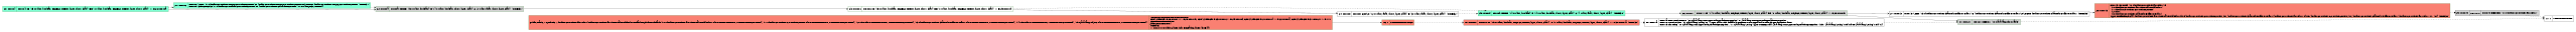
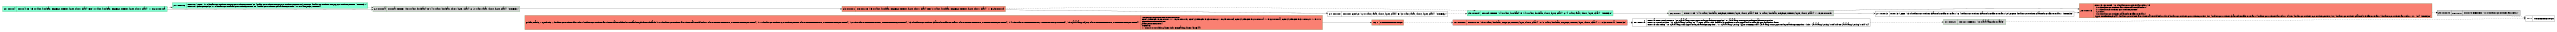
  digraph {
    rankdir=LR
    node [color=darkgreen fillcolor=salmon shape=record style=filled]
    edge [arrowhead=normal style=dashed]
    n1 [label="{16\:\ ?|MTH_ENTER_BLOCK\l}"]
    n2 [color=black label="{18\:\ 0x0000|0x0000: IF  (r5 I:??[int, boolean, OBJECT, ARRAY, byte, short, char]) != (0 ??[int, boolean, OBJECT, ARRAY, byte, short, char])  \-\> B:30:0x001a  (LINE:30)\l}"]
    n3 [color=black fillcolor=white label="{30\:\ 0x001a|0x001a: NEW_INSTANCE  (r0 I:java.lang.UnsupportedOperationException) =  java.lang.UnsupportedOperationException \l0x001c: CONST_STR  (r1 I:java.lang.String) =  \"Super calls with default arguments not supported in this target, function: fuse\" \l0x001e: INVOKE  (r0 I:java.lang.UnsupportedOperationException), (r1 I:java.lang.String) type: DIRECT call: java.lang.UnsupportedOperationException.\<init\>(java.lang.String):void A[MD:(java.lang.String):void (c)]\l}"]
    n4 [fillcolor=lightgrey label="{31\:\ 0x0021|0x0021: THROW  (r0 I:java.lang.Throwable) \l}"]
    n5 [fillcolor=aquamarine label="{20\:\ 0x0004|0x0004: IF  (r5 I:??[int, boolean, OBJECT, ARRAY, byte, short, char]) == (0 ??[int, boolean, OBJECT, ARRAY, byte, short, char])  \-\> B:22:0x000a \l}"]
    n6 [fillcolor=aquamarine label="{21\:\ 0x0006|0x0006: SGET  (r1 I:kotlin.coroutines.EmptyCoroutineContext) =  kotlin.coroutines.EmptyCoroutineContext.INSTANCE kotlin.coroutines.EmptyCoroutineContext  (LINE:31)\l0x0008: CHECK_CAST (r1 I:kotlin.coroutines.CoroutineContext) = (kotlin.coroutines.CoroutineContext) (r1 I:??[OBJECT, ARRAY]) \l}"]
    n7 [fillcolor=lightgrey label="{22\:\ 0x000a|0x000a: ARITH  (r5 I:??[int, boolean]) = (r4 I:??[int, boolean, short, byte, char]) & (2 ??[int, float, short, byte, char])  (LINE:30)\l}"]
-   n8 [fillcolor=white label="{23\:\ 0x000c|0x000c: IF  (r5 I:??[int, boolean, OBJECT, ARRAY, byte, short, char]) == (0 ??[int, boolean, OBJECT, ARRAY, byte, short, char])  \-\> B:25:0x000f \l}"]
+   n8 [label="{23\:\ 0x000c|0x000c: IF  (r5 I:??[int, boolean, OBJECT, ARRAY, byte, short, char]) == (0 ??[int, boolean, OBJECT, ARRAY, byte, short, char])  \-\> B:25:0x000f \l}"]
    n9 [color=black fillcolor=white label="{24\:\ 0x000e|0x000e: CONST  (r2 I:??[int, float, short, byte, char]) = (\-3 ??[int, float, short, byte, char])  (LINE:32)\l}"]
    n10 [fillcolor=aquamarine label="{25\:\ 0x000f|0x000f: ARITH  (r4 I:??[int, boolean]) = (r4 I:??[int, boolean, short, byte, char]) & (4 ??[int, float, short, byte, char])  (LINE:30)\l}"]
    n11 [fillcolor=lightgrey label="{26\:\ 0x0011|0x0011: IF  (r4 I:??[int, boolean, OBJECT, ARRAY, byte, short, char]) == (0 ??[int, boolean, OBJECT, ARRAY, byte, short, char])  \-\> B:28:0x0015 \l}"]
    n12 [color=black fillcolor=white label="{27\:\ 0x0013|0x0013: SGET  (r3 I:kotlinx.coroutines.channels.BufferOverflow) =  kotlinx.coroutines.channels.BufferOverflow.SUSPEND kotlinx.coroutines.channels.BufferOverflow  (LINE:33)\l}"]
    n13 [label="{28\:\ 0x0015|0x0015: INVOKE  (r0 I:kotlinx.coroutines.flow.Flow) = \l  (r0 I:kotlinx.coroutines.flow.internal.FusibleFlow)\l  (r1 I:kotlin.coroutines.CoroutineContext)\l  (r2 I:int)\l  (r3 I:kotlinx.coroutines.channels.BufferOverflow)\l type: INTERFACE call: kotlinx.coroutines.flow.internal.FusibleFlow.fuse(kotlin.coroutines.CoroutineContext, int, kotlinx.coroutines.channels.BufferOverflow):kotlinx.coroutines.flow.Flow A[MD:(kotlin.coroutines.CoroutineContext, int, kotlinx.coroutines.channels.BufferOverflow):kotlinx.coroutines.flow.Flow\<T\> (m)] (LINE:30)\l}"]
    n14 [color=black fillcolor=lightgrey label="{29\:\ 0x0019|RETURN\l|0x0019: RETURN  (r0 I:kotlinx.coroutines.flow.Flow) \l}"]
-   n15 [color=black fillcolor=white label="{17\:\ ?|MTH_EXIT_ARITH\l}"]
+   n15 [color=black fillcolor=white label="{17\:\ ?|MTH_EXIT_BLOCK\l}"]
    n16 [label="{public static \/* synthetic *\/ kotlinx.coroutines.flow.Flow kotlinx.coroutines.flow.internal.FusibleFlow.DefaultImpls.fuse$default((r0 I:kotlinx.coroutines.flow.internal.FusibleFlow A[IMMUTABLE_TYPE, METHOD_ARGUMENT]), (r1 I:kotlin.coroutines.CoroutineContext A[IMMUTABLE_TYPE, METHOD_ARGUMENT]), (r2 I:int A[IMMUTABLE_TYPE, METHOD_ARGUMENT]), (r3 I:kotlinx.coroutines.channels.BufferOverflow A[IMMUTABLE_TYPE, METHOD_ARGUMENT]), (r4 I:int A[IMMUTABLE_TYPE, METHOD_ARGUMENT]), (r5 I:java.lang.Object A[IMMUTABLE_TYPE, METHOD_ARGUMENT]))  | METHOD_CANDIDATE_FOR_INLINE\lCROSS_EDGE: B:26:0x0011 \-\> B:28:0x0015, CROSS_EDGE: B:23:0x000c \-\> B:25:0x000f, CROSS_EDGE: B:20:0x0004 \-\> B:22:0x000a, CROSS_EDGE: B:31:0x0021 \-\> B:17:?\lINLINE_NOT_NEEDED\lJadxCommentsAttr\{\l DEBUG: \l \-\> Don't trust debug lines info. Repeating lines: [30=4]\}\l}"]
    n1 -> n2 [arrowhead=vee]
    n2 -> n3 [arrowhead=box]
    n3 -> n4 [arrowhead=vee]
    n4 -> n15
    n5 -> n6
    n5 -> n7 [arrowhead=vee style=solid]
    n6 -> n7 [arrowhead=vee]
    n7 -> n8 [style=solid]
    n8 -> n9 [arrowhead=vee style=solid]
    n8 -> n10
    n9 -> n10
    n10 -> n11 [style=solid]
    n11 -> n12 [arrowhead=vee style=solid]
-   n11 -> n4 [arrowhead=vee style=solid]
+   n11 -> n13 [arrowhead=vee style=solid]
    n12 -> n13 [style=solid]
    n13 -> n14 [arrowhead=box]
    n14 -> n15
    n16 -> n1 [style=solid]
  }
